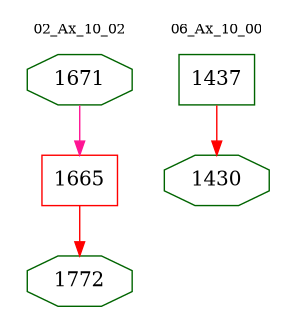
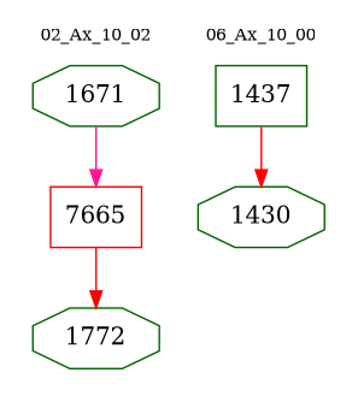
  digraph {
    node [color=darkgreen shape=octagon]
    edge [color=red]
    n1 [label=1671]
-   n2 [color=red label=1665 shape=box]
+   n2 [color=red label=7665 shape=box]
    n3 [label=1772]
    n4 [label=1437 shape=box]
    n5 [label=1430]
    subgraph cluster_1 {
      color=white
      fontsize=10
      label="02_Ax_10_02"
      n1
      n2
      n3
    }
    subgraph cluster_2 {
      color=white
      fontsize=10
      label="06_Ax_10_00"
      n4
      n5
    }
    n1 -> n2 [color=deeppink]
    n2 -> n3
    n4 -> n5
  }
